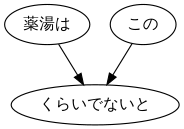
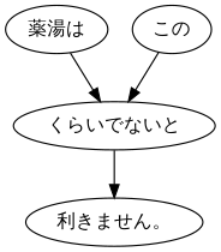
  digraph {
    n1 [label="薬湯は"]
    n2 [label="くらいでないと"]
+   n3 [label="利きません。"]
    n4 [label="この"]
    n1 -> n2
+   n2 -> n3
    n4 -> n2
  }
